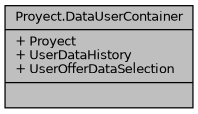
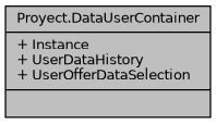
  digraph {
-   n1 [color=black fillcolor=grey75 fontcolor=black fontname=Helvetica fontsize=10 height=0.2 label="{Proyect.DataUserContainer\n|+ Proyect\l+ UserDataHistory\l+ UserOfferDataSelection\l|}" shape=record style=filled width=0.4]
+   n1 [color=black fillcolor=grey75 fontcolor=black fontname=Helvetica fontsize=10 height=0.2 label="{Proyect.DataUserContainer\n|+ Instance\l+ UserDataHistory\l+ UserOfferDataSelection\l|}" shape=record style=filled width=0.4]
  }
